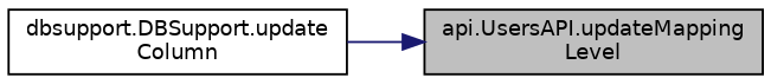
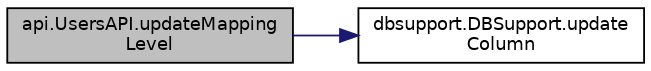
  digraph {
    rankdir=LR
    node [color=black fontname=Helvetica fontsize=10 shape=record style=filled]
    n1 [fillcolor=grey75 fontcolor=black height=0.2 label="api.UsersAPI.updateMapping\lLevel" width=0.4]
    n2 [fillcolor=white height=0.2 label="dbsupport.DBSupport.update\lColumn" width=0.4]
-   n2 -> n1 [color=midnightblue fontname=Helvetica fontsize=10 labelfontname=Helvetica labelfontsize=10 style=solid]
+   n1 -> n2 [color=midnightblue fontname=Helvetica fontsize=10 labelfontname=Helvetica labelfontsize=10 style=solid]
  }
